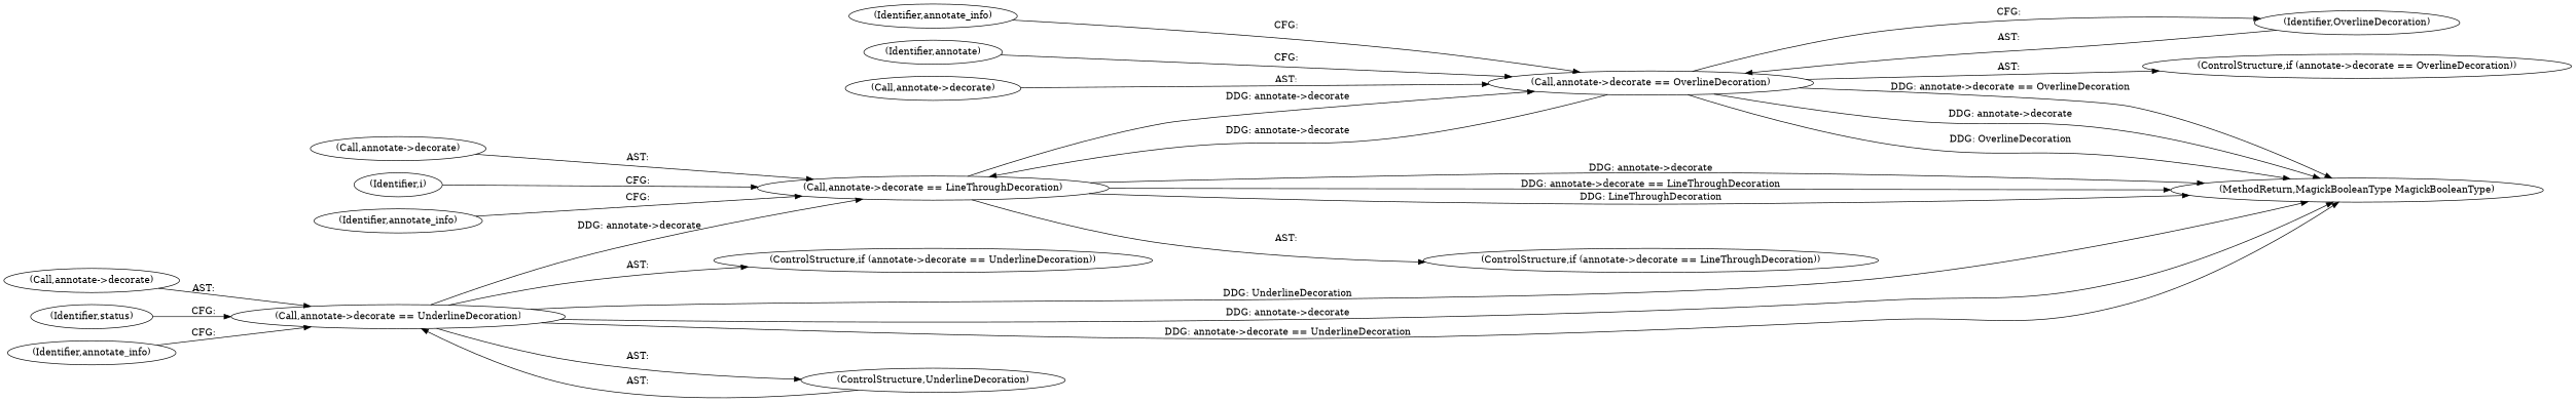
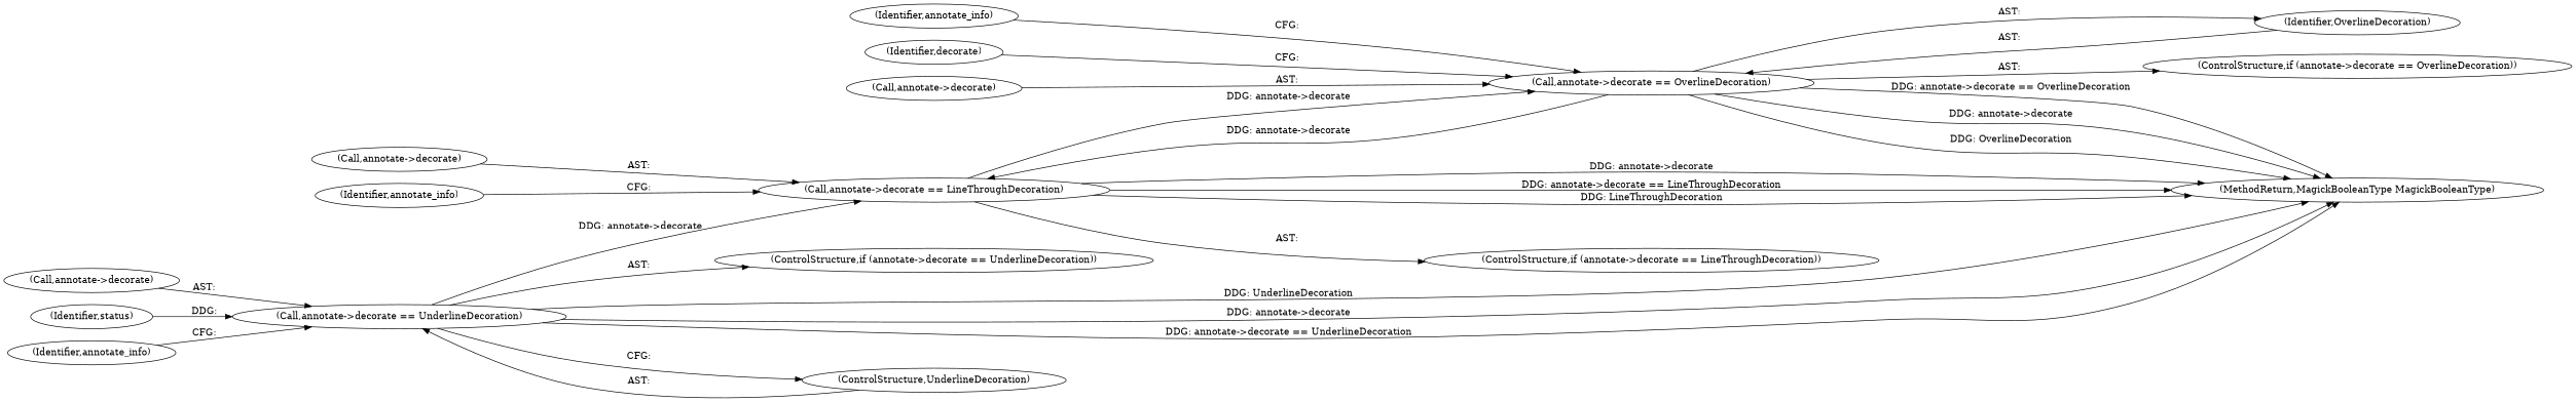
  digraph {
    rankdir=LR
    n1 [label="(Call,annotate->decorate == UnderlineDecoration)"]
    n2 [label="(Call,annotate->decorate == LineThroughDecoration)"]
    n3 [label="(ControlStructure,if (annotate->decorate == UnderlineDecoration))"]
    n4 [label="(MethodReturn,MagickBooleanType MagickBooleanType)"]
    n5 [label="(ControlStructure,UnderlineDecoration)"]
    n6 [label="(Call,annotate->decorate == OverlineDecoration)"]
    n7 [label="(ControlStructure,if (annotate->decorate == LineThroughDecoration))"]
    n8 [label="(Identifier,OverlineDecoration)"]
    n9 [label="(ControlStructure,if (annotate->decorate == OverlineDecoration))"]
    n10 [label="(Identifier,annotate_info)"]
    n11 [label="(Call,annotate->decorate)"]
    n12 [label="(Call,annotate->decorate)"]
-   n13 [label="(Identifier,i)"]
-   n14 [label="(Identifier,annotate)"]
+   n14 [label="(Identifier,decorate)"]
    n15 [label="(Call,annotate->decorate)"]
    n16 [label="(Identifier,status)"]
    n17 [label="(Identifier,annotate_info)"]
    n18 [label="(Identifier,annotate_info)"]
    n1 -> n2 [label="DDG: annotate->decorate"]
    n1 -> n3 [label="AST: "]
    n1 -> n4 [label="DDG: UnderlineDecoration"]
    n1 -> n4 [label="DDG: annotate->decorate"]
    n1 -> n4 [label="DDG: annotate->decorate == UnderlineDecoration"]
-   n1 -> n5 [label="AST: "]
+   n1 -> n5 [label="CFG: "]
    n2 -> n4 [label="DDG: annotate->decorate"]
    n2 -> n4 [label="DDG: annotate->decorate == LineThroughDecoration"]
    n2 -> n4 [label="DDG: LineThroughDecoration"]
    n2 -> n6 [label="DDG: annotate->decorate"]
    n2 -> n7 [label="AST: "]
    n5 -> n1 [label="AST: "]
    n6 -> n2 [label="DDG: annotate->decorate"]
    n6 -> n4 [label="DDG: annotate->decorate == OverlineDecoration"]
    n6 -> n4 [label="DDG: annotate->decorate"]
    n6 -> n4 [label="DDG: OverlineDecoration"]
-   n6 -> n8 [label="CFG: "]
+   n6 -> n8 [label="AST: "]
    n6 -> n9 [label="AST: "]
    n8 -> n6 [label="AST: "]
    n10 -> n6 [label="CFG: "]
    n11 -> n1 [label="AST: "]
    n12 -> n2 [label="AST: "]
-   n13 -> n2 [label="CFG: "]
    n14 -> n6 [label="CFG: "]
    n15 -> n6 [label="AST: "]
-   n16 -> n1 [label="CFG: "]
+   n16 -> n1 [label="DDG: "]
    n17 -> n1 [label="CFG: "]
    n18 -> n2 [label="CFG: "]
  }
